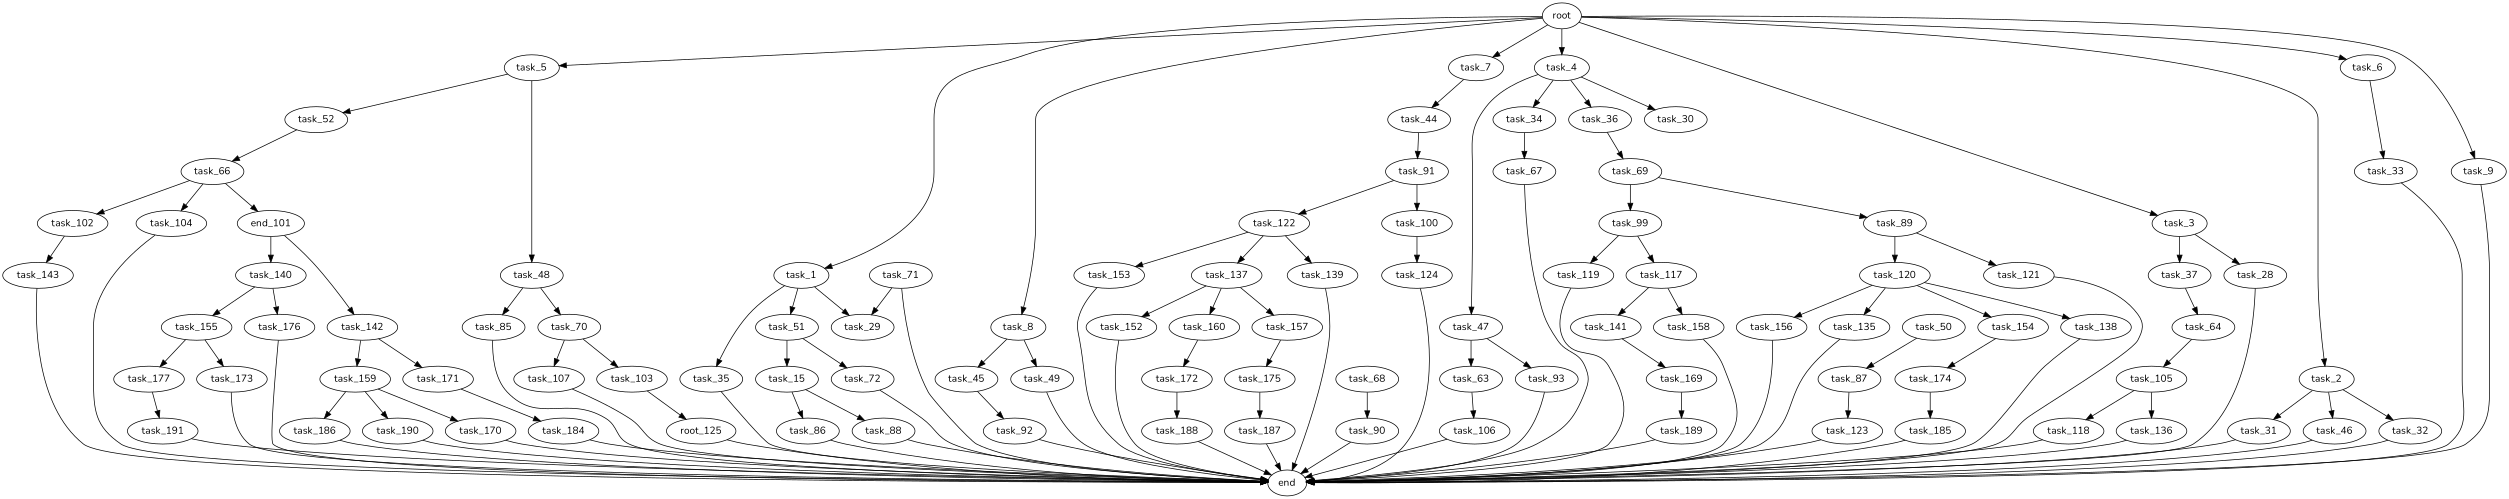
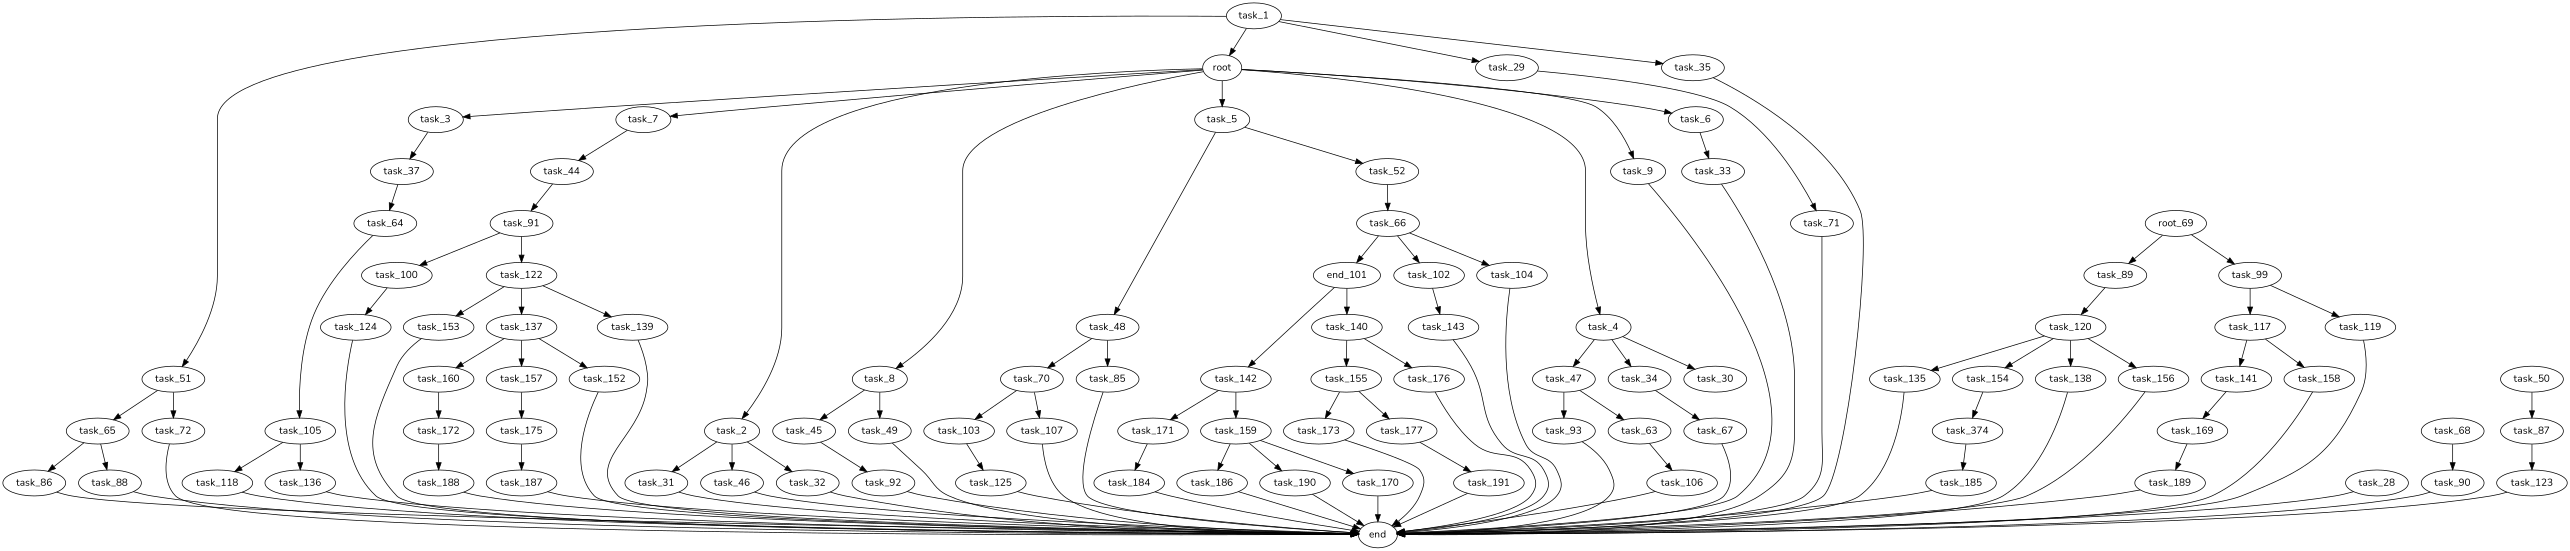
  digraph {
    fontname=Nunito
    node [fontname=Nunito]
    edge [fontname=Nunito]
    task_173
    end
-   task_65 [label=task_15]
+   task_65
    task_86
    task_88
    task_92
    task_45
    task_89
    task_120
-   task_121
    task_135
    task_154
    task_138
    task_156
    task_100
    task_124
    task_153
    task_47
    task_93
    task_63
    task_106
    task_3
    task_28
    task_37
    task_64
    task_7
    task_44
    task_91
    task_171
    task_184
    task_50
    task_87
    task_2
    task_31
    task_46
    task_32
    task_8
    task_49
    task_122
    task_172
    task_188
-   task_69
+   task_69 [label=root_69]
    task_99
    task_117
    task_119
    task_187
    task_141
    task_158
    task_169
    task_177
    task_191
    task_34
    task_67
    task_68
    task_90
    task_33
    task_118
    task_189
    task_71
    task_160
    task_105
    task_136
    task_5
    task_48
    task_52
    task_70
    task_85
    task_66
    task_103
    task_107
    task_4
    task_30
-   task_36
    task_157
    task_175
    task_185
-   task_174
+   task_174 [label=task_374]
    task_123
-   task_125 [label=root_125]
+   task_125
    task_9
    task_186
    task_6
    task_143
    task_51
    task_72
    n86 [label=end_101]
    task_102
    task_104
    task_142
    task_140
    task_159
    task_190
    task_170
    root
    task_1
    task_29
    task_35
    task_152
    task_137
    task_139
    task_155
    task_176
    task_173 -> end
    task_65 -> task_86
    task_65 -> task_88
    task_86 -> end
    task_88 -> end
    task_92 -> end
    task_45 -> task_92
    task_89 -> task_120
-   task_89 -> task_121
    task_120 -> task_135
    task_120 -> task_154
    task_120 -> task_138
    task_120 -> task_156
-   task_121 -> end
    task_135 -> end
    task_154 -> task_174
    task_138 -> end
    task_156 -> end
    task_100 -> task_124
    task_124 -> end
    task_153 -> end
    task_47 -> task_93
    task_47 -> task_63
    task_93 -> end
    task_63 -> task_106
    task_106 -> end
-   task_3 -> task_28
    task_3 -> task_37
    task_28 -> end
    task_37 -> task_64
    task_64 -> task_105
    task_7 -> task_44
    task_44 -> task_91
    task_91 -> task_100
    task_91 -> task_122
    task_171 -> task_184
    task_184 -> end
    task_50 -> task_87
    task_87 -> task_123
    task_2 -> task_31
    task_2 -> task_46
    task_2 -> task_32
    task_31 -> end
    task_46 -> end
    task_32 -> end
    task_8 -> task_45
    task_8 -> task_49
    task_49 -> end
    task_122 -> task_153
    task_122 -> task_137
    task_122 -> task_139
    task_172 -> task_188
    task_188 -> end
    task_69 -> task_89
    task_69 -> task_99
    task_99 -> task_117
    task_99 -> task_119
    task_117 -> task_141
    task_117 -> task_158
    task_119 -> end
    task_187 -> end
    task_141 -> task_169
    task_158 -> end
    task_169 -> task_189
    task_177 -> task_191
    task_191 -> end
    task_34 -> task_67
    task_67 -> end
    task_68 -> task_90
    task_90 -> end
    task_33 -> end
    task_118 -> end
    task_189 -> end
    task_71 -> end
    task_160 -> task_172
    task_105 -> task_118
    task_105 -> task_136
    task_136 -> end
    task_5 -> task_48
    task_5 -> task_52
    task_48 -> task_70
    task_48 -> task_85
    task_52 -> task_66
    task_70 -> task_103
    task_70 -> task_107
    task_85 -> end
    task_66 -> n86
    task_66 -> task_102
    task_66 -> task_104
    task_103 -> task_125
    task_107 -> end
    task_4 -> task_47
    task_4 -> task_34
    task_4 -> task_30
-   task_4 -> task_36
-   task_36 -> task_69
    task_157 -> task_175
    task_175 -> task_187
    task_185 -> end
    task_174 -> task_185
    task_123 -> end
    task_125 -> end
    task_9 -> end
    task_186 -> end
    task_6 -> task_33
    task_143 -> end
    task_51 -> task_65
    task_51 -> task_72
    task_72 -> end
    n86 -> task_142
    n86 -> task_140
    task_102 -> task_143
    task_104 -> end
    task_142 -> task_171
    task_142 -> task_159
    task_140 -> task_155
    task_140 -> task_176
    task_159 -> task_186
    task_159 -> task_190
    task_159 -> task_170
    task_190 -> end
    task_170 -> end
    root -> task_3
    root -> task_7
    root -> task_2
    root -> task_8
    root -> task_5
    root -> task_4
    root -> task_9
    root -> task_6
-   root -> task_1
+   task_1 -> root
    task_1 -> task_51
    task_1 -> task_29
    task_1 -> task_35
-   task_71 -> task_29
+   task_29 -> task_71
    task_35 -> end
    task_152 -> end
    task_137 -> task_160
    task_137 -> task_157
    task_137 -> task_152
    task_139 -> end
    task_155 -> task_173
    task_155 -> task_177
    task_176 -> end
  }
